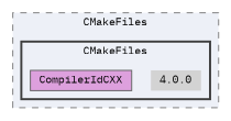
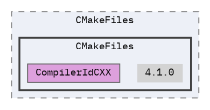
  digraph {
    compound=true
    fontname="IBM Plex Mono"
    node [fontname="IBM Plex Mono" fontsize=10 style=filled]
-   n1 [height=0.2 label="4.0.0" shape=plaintext width=0.4 fillcolor=lightgrey color=teal]
+   n1 [height=0.2 label="4.1.0" shape=plaintext width=0.4 fillcolor=lightgrey color=teal]
    n2 [color=gray40 fillcolor=plum height=0.2 label=CompilerIdCXX shape=box width=0.4]
    subgraph cluster_1 {
      bgcolor="#edf0f7"
      fontsize=10
      label=CMakeFiles
      pencolor=grey50
      style="filled,dashed"
      subgraph cluster_2 {
        bgcolor="#edf0f7"
        fontsize=10
        pencolor=grey25
        style="filled,bold"
        n1
        n2
      }
    }
  }
